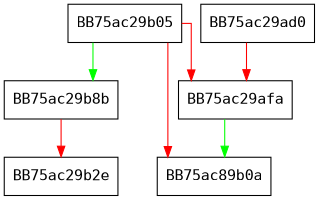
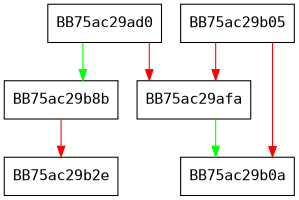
  digraph {
    fontname="DejaVu Sans Mono"
    splines=ortho
    node [fontname="DejaVu Sans Mono" shape=box]
    edge [color=red fontname="DejaVu Sans Mono"]
    n1 [label=BB75ac29b8b]
    BB75ac29ad0
    BB75ac29afa
    BB75ac29b2e
-   BB75ac29b0a [label=BB75ac89b0a]
+   BB75ac29b0a
    BB75ac29b05
    n1 -> BB75ac29b2e
-   BB75ac29b05 -> n1 [color=green]
+   BB75ac29ad0 -> n1 [color=green]
    BB75ac29ad0 -> BB75ac29afa
    BB75ac29afa -> BB75ac29b0a [color=green]
    BB75ac29b05 -> BB75ac29afa
    BB75ac29b05 -> BB75ac29b0a
  }
